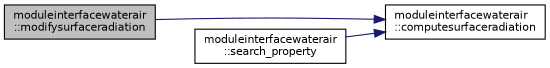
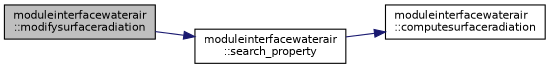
  digraph {
    rankdir=LR
    node [color=black fillcolor=white fontname=Helvetica fontsize=10 shape=record style=filled]
    edge [color=midnightblue fontname=Helvetica fontsize=10 labelfontname=Helvetica labelfontsize=10 style=solid]
    n1 [fillcolor=grey75 fontcolor=black height=0.2 label="moduleinterfacewaterair\l::modifysurfaceradiation" width=0.4]
    n2 [height=0.2 label="moduleinterfacewaterair\l::computesurfaceradiation" width=0.4]
    n3 [height=0.2 label="moduleinterfacewaterair\l::search_property" width=0.4]
-   n1 -> n2
+   n1 -> n3
    n3 -> n2
  }
